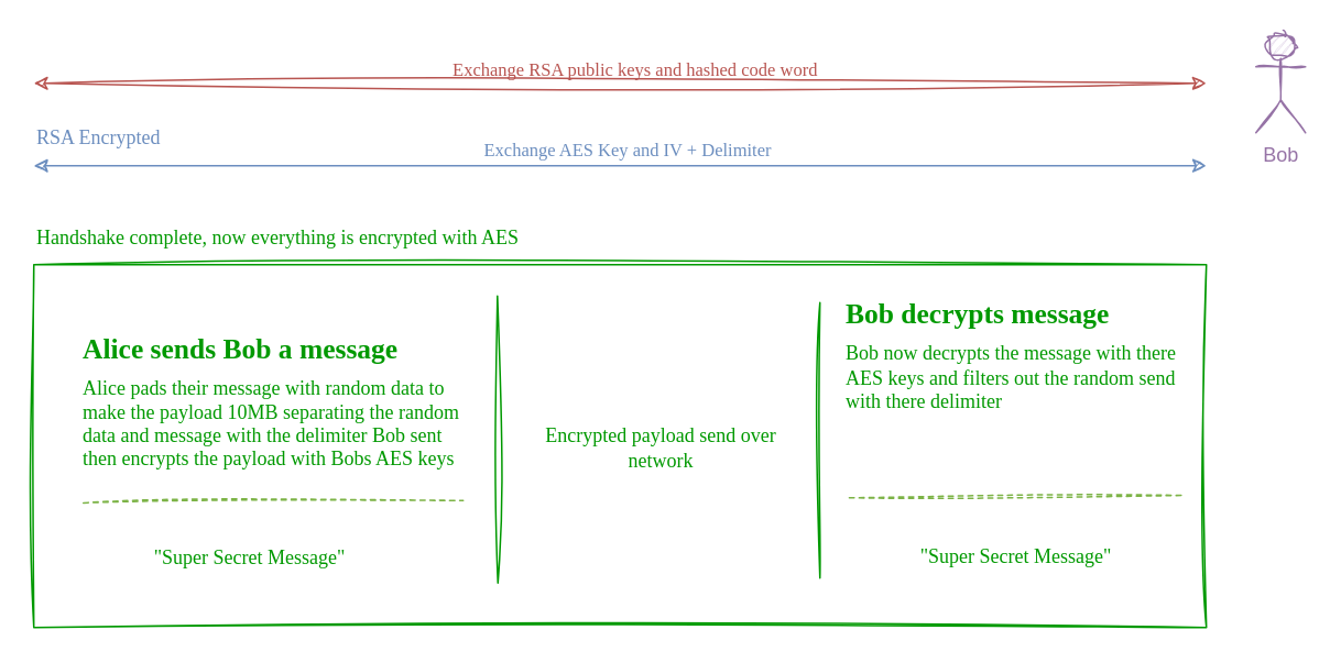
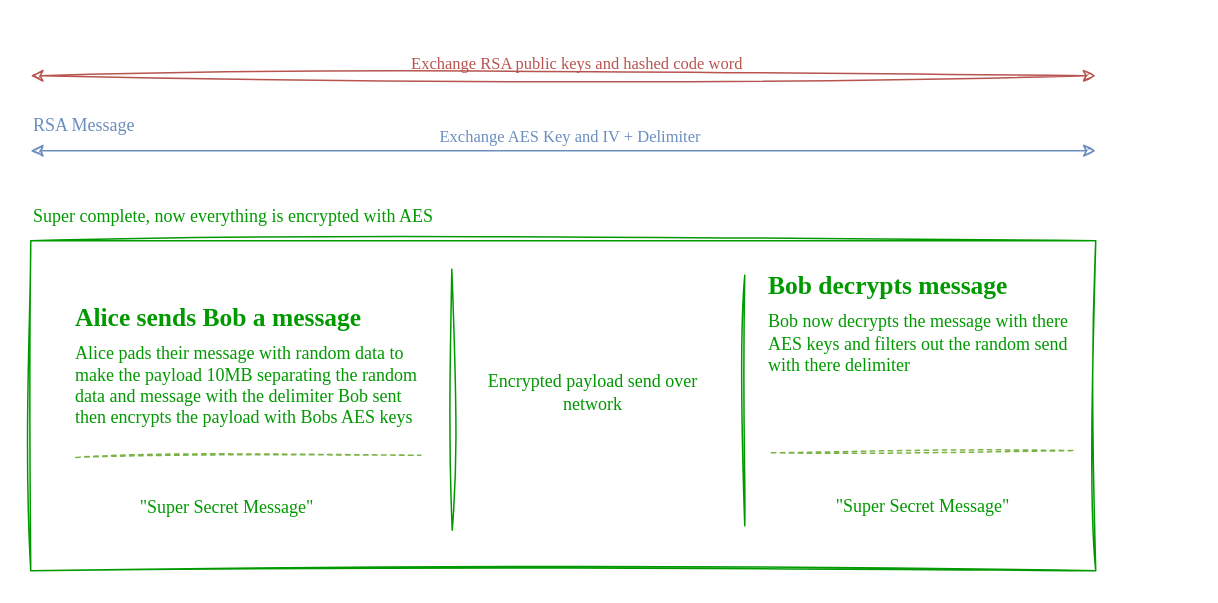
  <mxCell id="0" />
  <mxCell id="1" parent="0" />
  <mxCell id="2" value="" style="rounded=0;whiteSpace=wrap;html=1;sketch=1;hachureGap=4;jiggle=2;curveFitting=1;fontFamily=Architects Daughter;fontSource=https%3A%2F%2Ffonts.googleapis.com%2Fcss%3Ffamily%3DArchitects%2BDaughter;glass=0;fillColor=none;strokeColor=#009900;" vertex="1" parent="1"><mxGeometry x="20" y="160" width="710" height="220" as="geometry" /></mxCell>
- <mxCell id="3" value="&lt;div&gt;&lt;font color=&quot;#9673a6&quot;&gt;Bob&lt;/font&gt;&lt;/div&gt;" style="shape=umlActor;verticalLabelPosition=bottom;verticalAlign=top;html=1;outlineConnect=0;sketch=1;curveFitting=1;jiggle=2;fillColor=#e1d5e7;strokeColor=#9673a6;" vertex="1" parent="1"><mxGeometry x="760" y="20" width="30" height="60" as="geometry" /></mxCell>
  <mxCell id="4" style="edgeStyle=orthogonalEdgeStyle;rounded=0;orthogonalLoop=1;jettySize=auto;html=1;startArrow=classic;startFill=1;sketch=1;curveFitting=1;jiggle=2;fillColor=#f8cecc;strokeColor=#b85450;labelBackgroundColor=none;" edge="1" parent="1"><mxGeometry relative="1" as="geometry"><mxPoint x="20" y="50" as="sourcePoint" /><mxPoint x="730" y="50" as="targetPoint" /></mxGeometry></mxCell>
  <mxCell id="5" value="&lt;font color=&quot;#b85450&quot;&gt;&amp;nbsp;Exchange RSA public keys and hashed code word&amp;nbsp; &lt;/font&gt;" style="edgeLabel;html=1;align=center;verticalAlign=middle;resizable=0;points=[];sketch=1;hachureGap=4;jiggle=2;curveFitting=1;fontFamily=Architects Daughter;fontSource=https%3A%2F%2Ffonts.googleapis.com%2Fcss%3Ffamily%3DArchitects%2BDaughter;labelBackgroundColor=none;" vertex="1" connectable="0" parent="4"><mxGeometry x="-0.047" y="1" relative="1" as="geometry"><mxPoint x="25" y="-8" as="offset" /></mxGeometry></mxCell>
- <mxCell id="6" value="&lt;font color=&quot;#6c8ebf&quot;&gt;RSA Encrypted&lt;/font&gt;" style="text;html=1;align=left;verticalAlign=middle;whiteSpace=wrap;rounded=0;fontFamily=Architects Daughter;fontSource=https%3A%2F%2Ffonts.googleapis.com%2Fcss%3Ffamily%3DArchitects%2BDaughter;" vertex="1" parent="1"><mxGeometry x="20" y="68" width="710" height="30" as="geometry" /></mxCell>
+ <mxCell id="6" value="&lt;font color=&quot;#6c8ebf&quot;&gt;RSA Message&lt;/font&gt;" style="text;html=1;align=left;verticalAlign=middle;whiteSpace=wrap;rounded=0;fontFamily=Architects Daughter;fontSource=https%3A%2F%2Ffonts.googleapis.com%2Fcss%3Ffamily%3DArchitects%2BDaughter;" vertex="1" parent="1"><mxGeometry x="20" y="68" width="710" height="30" as="geometry" /></mxCell>
  <mxCell id="7" value="" style="endArrow=none;html=1;rounded=0;sketch=1;hachureGap=4;jiggle=2;curveFitting=1;fontFamily=Architects Daughter;fontSource=https%3A%2F%2Ffonts.googleapis.com%2Fcss%3Ffamily%3DArchitects%2BDaughter;strokeColor=#009900;" edge="1" parent="1"><mxGeometry width="50" height="50" relative="1" as="geometry"><mxPoint x="496" y="350" as="sourcePoint" /><mxPoint x="496" y="183" as="targetPoint" /></mxGeometry></mxCell>
  <mxCell id="8" value="&lt;p style=&quot;line-height: 70%;&quot;&gt;&lt;/p&gt;&lt;h1 style=&quot;margin-top: 0px; line-height: 0%;&quot;&gt;&lt;font color=&quot;#009900&quot;&gt;&lt;br&gt;&lt;/font&gt;&lt;/h1&gt;&lt;h1 style=&quot;margin-top: 0px; line-height: 0%;&quot;&gt;&lt;font color=&quot;#009900&quot; style=&quot;font-size: 17px;&quot;&gt;Bob decrypts message&lt;/font&gt;&lt;font color=&quot;#009900&quot;&gt;&lt;br&gt;&lt;/font&gt;&lt;/h1&gt;&lt;font color=&quot;#009900&quot;&gt;Bob now decrypts the message with there AES keys and filters out the random send with there delimiter&lt;br&gt;&lt;/font&gt;&lt;p&gt;&lt;/p&gt;" style="text;html=1;whiteSpace=wrap;overflow=hidden;rounded=0;fontFamily=Architects Daughter;fontSource=https%3A%2F%2Ffonts.googleapis.com%2Fcss%3Ffamily%3DArchitects%2BDaughter;" vertex="1" parent="1"><mxGeometry x="510" y="153" width="210" height="110" as="geometry" /></mxCell>
  <mxCell id="9" value="" style="endArrow=none;html=1;rounded=0;sketch=1;hachureGap=4;jiggle=2;curveFitting=1;fontFamily=Architects Daughter;fontSource=https%3A%2F%2Ffonts.googleapis.com%2Fcss%3Ffamily%3DArchitects%2BDaughter;strokeColor=#009900;" edge="1" parent="1"><mxGeometry width="50" height="50" relative="1" as="geometry"><mxPoint x="301" y="353" as="sourcePoint" /><mxPoint x="300.71" y="179" as="targetPoint" /></mxGeometry></mxCell>
  <mxCell id="10" value="&lt;font color=&quot;#009900&quot;&gt;&quot;Super Secret Message&quot;&lt;/font&gt;" style="text;html=1;align=center;verticalAlign=middle;whiteSpace=wrap;rounded=0;fontFamily=Architects Daughter;fontSource=https%3A%2F%2Ffonts.googleapis.com%2Fcss%3Ffamily%3DArchitects%2BDaughter;" vertex="1" parent="1"><mxGeometry x="520" y="322" width="190" height="30" as="geometry" /></mxCell>
  <mxCell id="11" value="" style="endArrow=none;dashed=1;html=1;rounded=0;sketch=1;hachureGap=4;jiggle=2;curveFitting=1;fontFamily=Architects Daughter;fontSource=https%3A%2F%2Ffonts.googleapis.com%2Fcss%3Ffamily%3DArchitects%2BDaughter;exitX=0.018;exitY=1.021;exitDx=0;exitDy=0;exitPerimeter=0;entryX=0.98;entryY=1.008;entryDx=0;entryDy=0;entryPerimeter=0;strokeColor=#7CB346;" edge="1" parent="1"><mxGeometry width="50" height="50" relative="1" as="geometry"><mxPoint x="513.78" y="301.31" as="sourcePoint" /><mxPoint x="715.8" y="299.88" as="targetPoint" /></mxGeometry></mxCell>
  <mxCell id="12" value="&lt;p style=&quot;line-height: 70%;&quot;&gt;&lt;/p&gt;&lt;h1 style=&quot;margin-top: 0px; line-height: 0%;&quot;&gt;&lt;font color=&quot;#009900&quot;&gt;&lt;br&gt;&lt;/font&gt;&lt;/h1&gt;&lt;h1 style=&quot;margin-top: 0px; line-height: 0%;&quot;&gt;&lt;font color=&quot;#009900&quot; style=&quot;font-size: 17px;&quot;&gt;Alice sends Bob a message&lt;/font&gt;&lt;font color=&quot;#009900&quot;&gt;&lt;br&gt;&lt;/font&gt;&lt;/h1&gt;&lt;font color=&quot;#009900&quot;&gt;Alice pads their message with random data to make the payload 10MB separating the random data and message with the delimiter Bob sent then encrypts the payload with Bobs AES keys&lt;/font&gt;&lt;p&gt;&lt;/p&gt;" style="text;html=1;whiteSpace=wrap;overflow=hidden;rounded=0;fontFamily=Architects Daughter;fontSource=https%3A%2F%2Ffonts.googleapis.com%2Fcss%3Ffamily%3DArchitects%2BDaughter;" vertex="1" parent="1"><mxGeometry x="48" y="174" width="240" height="130" as="geometry" /></mxCell>
  <mxCell id="13" value="&lt;font color=&quot;#009900&quot;&gt;&quot;Super Secret Message&quot;&lt;/font&gt;" style="text;html=1;align=center;verticalAlign=middle;whiteSpace=wrap;rounded=0;fontFamily=Architects Daughter;fontSource=https%3A%2F%2Ffonts.googleapis.com%2Fcss%3Ffamily%3DArchitects%2BDaughter;" vertex="1" parent="1"><mxGeometry x="56.22" y="323" width="190" height="30" as="geometry" /></mxCell>
  <mxCell id="14" value="" style="endArrow=none;dashed=1;html=1;rounded=0;sketch=1;hachureGap=4;jiggle=2;curveFitting=1;fontFamily=Architects Daughter;fontSource=https%3A%2F%2Ffonts.googleapis.com%2Fcss%3Ffamily%3DArchitects%2BDaughter;exitX=0.018;exitY=1.021;exitDx=0;exitDy=0;exitPerimeter=0;strokeColor=#7CB346;" edge="1" parent="1"><mxGeometry width="50" height="50" relative="1" as="geometry"><mxPoint x="50" y="304.43" as="sourcePoint" /><mxPoint x="280" y="303" as="targetPoint" /></mxGeometry></mxCell>
- <mxCell id="15" value="&lt;font color=&quot;#009900&quot;&gt;Handshake complete, now everything is encrypted with AES &lt;/font&gt;" style="text;html=1;align=left;verticalAlign=middle;whiteSpace=wrap;rounded=0;fontFamily=Architects Daughter;fontSource=https%3A%2F%2Ffonts.googleapis.com%2Fcss%3Ffamily%3DArchitects%2BDaughter;" vertex="1" parent="1"><mxGeometry x="20" y="129" width="710" height="30" as="geometry" /></mxCell>
- <mxCell id="16" value="&lt;div&gt;&lt;font color=&quot;#009900&quot;&gt;Encrypted payload send over network&lt;/font&gt;&lt;/div&gt;" style="text;html=1;align=center;verticalAlign=middle;whiteSpace=wrap;rounded=0;fontFamily=Architects Daughter;fontSource=https%3A%2F%2Ffonts.googleapis.com%2Fcss%3Ffamily%3DArchitects%2BDaughter;" vertex="1" parent="1"><mxGeometry x="315" y="256" width="170" height="30" as="geometry" /></mxCell>
+ <mxCell id="15" value="&lt;font color=&quot;#009900&quot;&gt;Super complete, now everything is encrypted with AES &lt;/font&gt;" style="text;html=1;align=left;verticalAlign=middle;whiteSpace=wrap;rounded=0;fontFamily=Architects Daughter;fontSource=https%3A%2F%2Ffonts.googleapis.com%2Fcss%3Ffamily%3DArchitects%2BDaughter;" vertex="1" parent="1"><mxGeometry x="20" y="129" width="710" height="30" as="geometry" /></mxCell>
+ <mxCell id="16" value="&lt;div&gt;&lt;font color=&quot;#009900&quot;&gt;Encrypted payload send over network&lt;/font&gt;&lt;/div&gt;" style="text;html=1;align=center;verticalAlign=middle;whiteSpace=wrap;rounded=0;fontFamily=Architects Daughter;fontSource=https%3A%2F%2Ffonts.googleapis.com%2Fcss%3Ffamily%3DArchitects%2BDaughter;" vertex="1" parent="1"><mxGeometry x="310" y="246" width="170" height="30" as="geometry" /></mxCell>
  <mxCell id="17" value=" Exchange AES Key and IV + Delimiter  " style="endArrow=classic;startArrow=classic;rounded=0;sketch=1;hachureGap=4;jiggle=2;curveFitting=1;fontFamily=Architects Daughter;fontSource=https%3A%2F%2Ffonts.googleapis.com%2Fcss%3Ffamily%3DArchitects%2BDaughter;strokeColor=#6C8EBF;align=center;fontColor=#6C8EBF;labelBackgroundColor=none;" edge="1" parent="1"><mxGeometry x="0.014" y="10" width="50" height="50" relative="1" as="geometry"><mxPoint x="20" y="100" as="sourcePoint" /><mxPoint x="730" y="100" as="targetPoint" /><Array as="points" /><mxPoint as="offset" /></mxGeometry></mxCell>
